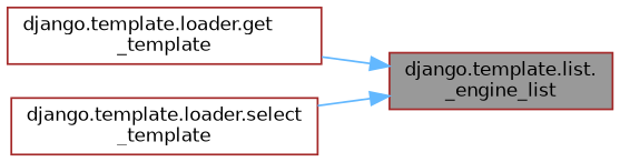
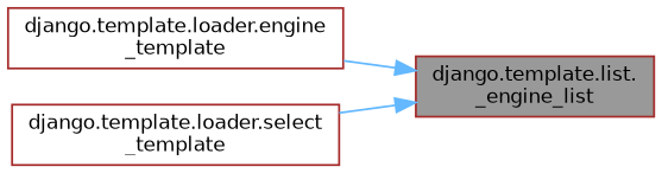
  digraph {
    rankdir=RL
    node [color=brown fillcolor=white fontname=Helvetica fontsize=10 shape=box style=filled]
    edge [color=steelblue1 dir=back fontname=Helvetica fontsize=10 labelfontname=Helvetica labelfontsize=10 style=solid]
    n1 [fillcolor=grey60 fontcolor=black height=0.2 label="django.template.list.\l_engine_list" width=0.4]
-   n2 [height=0.2 label="django.template.loader.get\l_template" width=0.4]
+   n2 [height=0.2 label="django.template.loader.engine\l_template" width=0.4]
    n3 [height=0.2 label="django.template.loader.select\l_template" width=0.4]
    n1 -> n2
    n1 -> n3
  }
